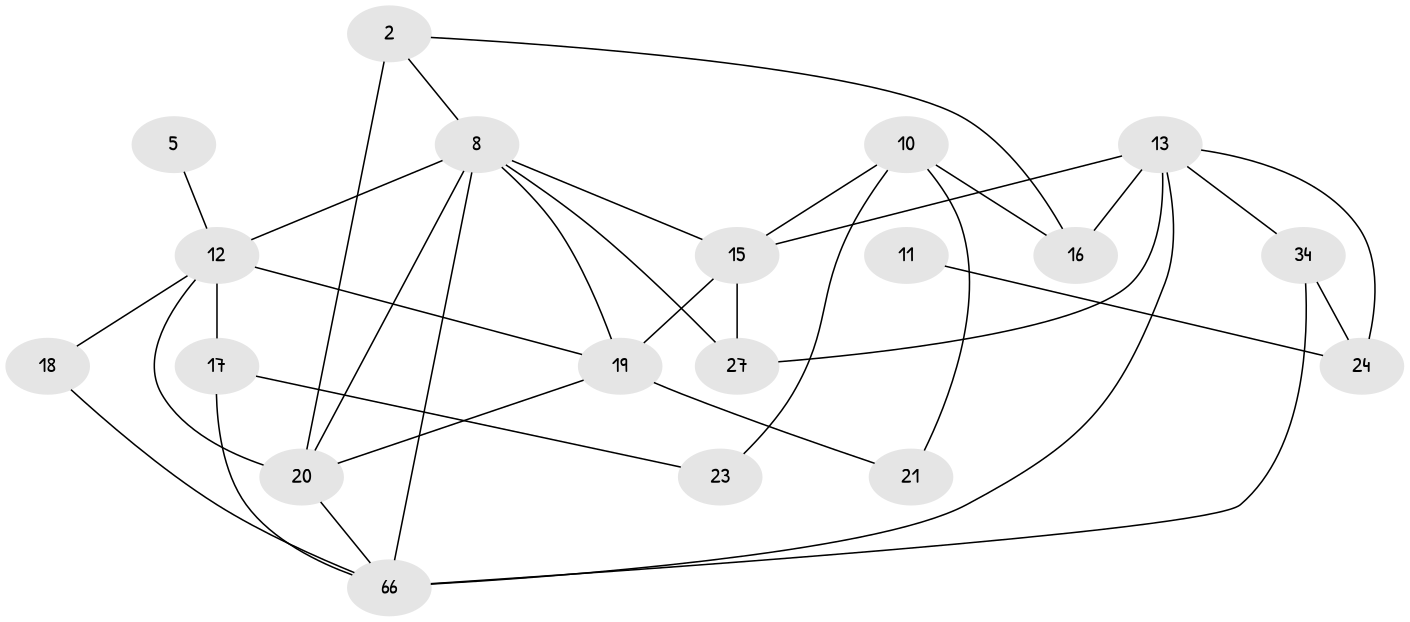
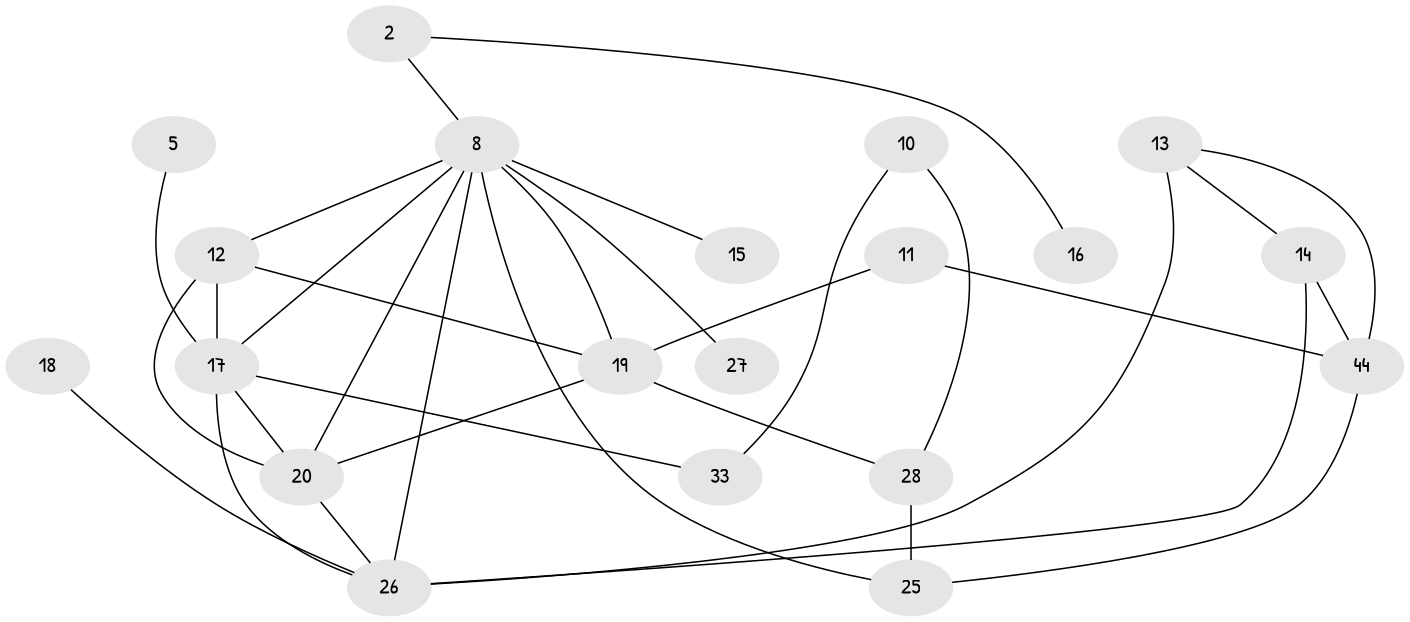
  graph {
    fontname="Patrick Hand"
    node [color=gray90 fontname="Patrick Hand" style=filled]
    edge [fontname="Patrick Hand" weight=1.0]
    2
    8
    16
    20
    17
    19
    12
    15
-   26 [label=66]
+   25
+   26
    27
    5
-   23
-   21
+   23 [label=33]
+   21 [label=28]
    18
    10
    11
-   24
+   24 [label=44]
    13
-   14 [label=34]
+   14
    2 -- 8
    2 -- 16
-   2 -- 20 [weight=2.0]
+   17 -- 20 [weight=2.0]
    8 -- 20
+   8 -- 17
    8 -- 19
    8 -- 12 [weight=5.0]
    8 -- 15 [weight=5.0]
+   8 -- 25
    8 -- 26
    8 -- 27
    20 -- 26
    17 -- 26
    17 -- 23
    19 -- 20
    19 -- 21
    12 -- 20
    12 -- 17 [weight=2.0]
    12 -- 19 [weight=2.0]
-   12 -- 18 [weight=2.0]
-   15 -- 27
-   5 -- 12 [weight=2.0]
+   5 -- 17 [weight=2.0]
+   21 -- 25
    18 -- 26
-   10 -- 16
-   10 -- 15
    10 -- 23
    10 -- 21
-   15 -- 19
+   11 -- 19
    11 -- 24
-   13 -- 16
-   13 -- 15 [weight=2.0]
+   24 -- 25
    13 -- 26
-   13 -- 27
    13 -- 24
    13 -- 14
    14 -- 26
    14 -- 24
  }
